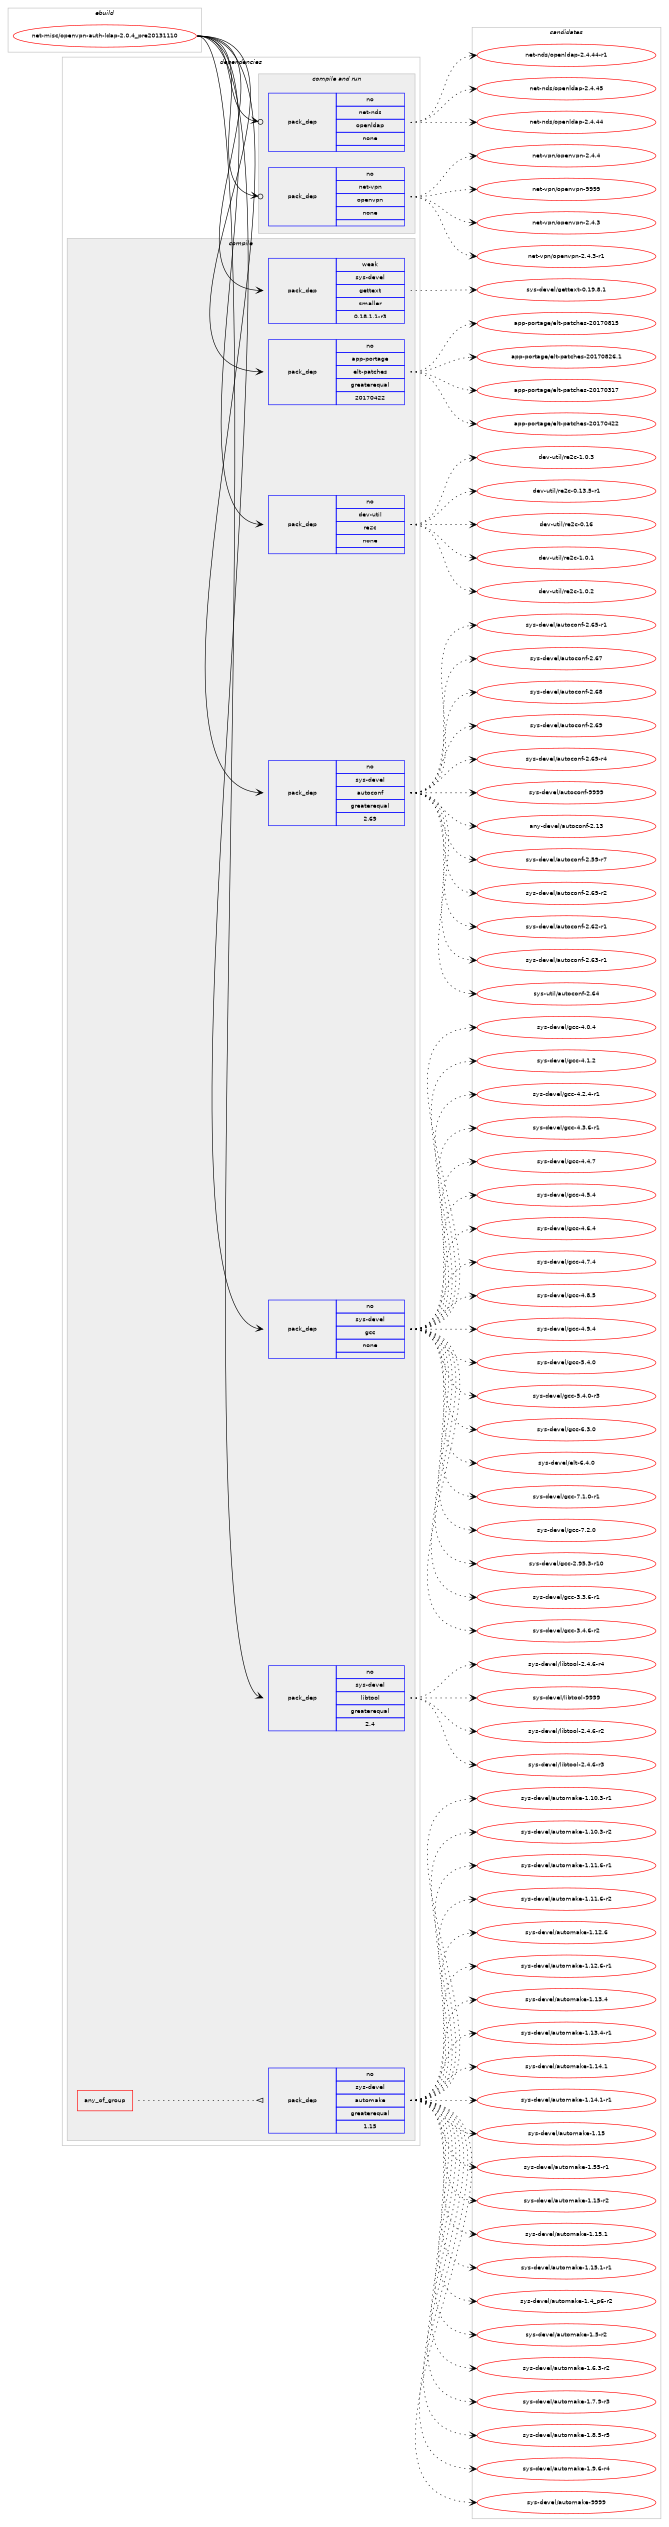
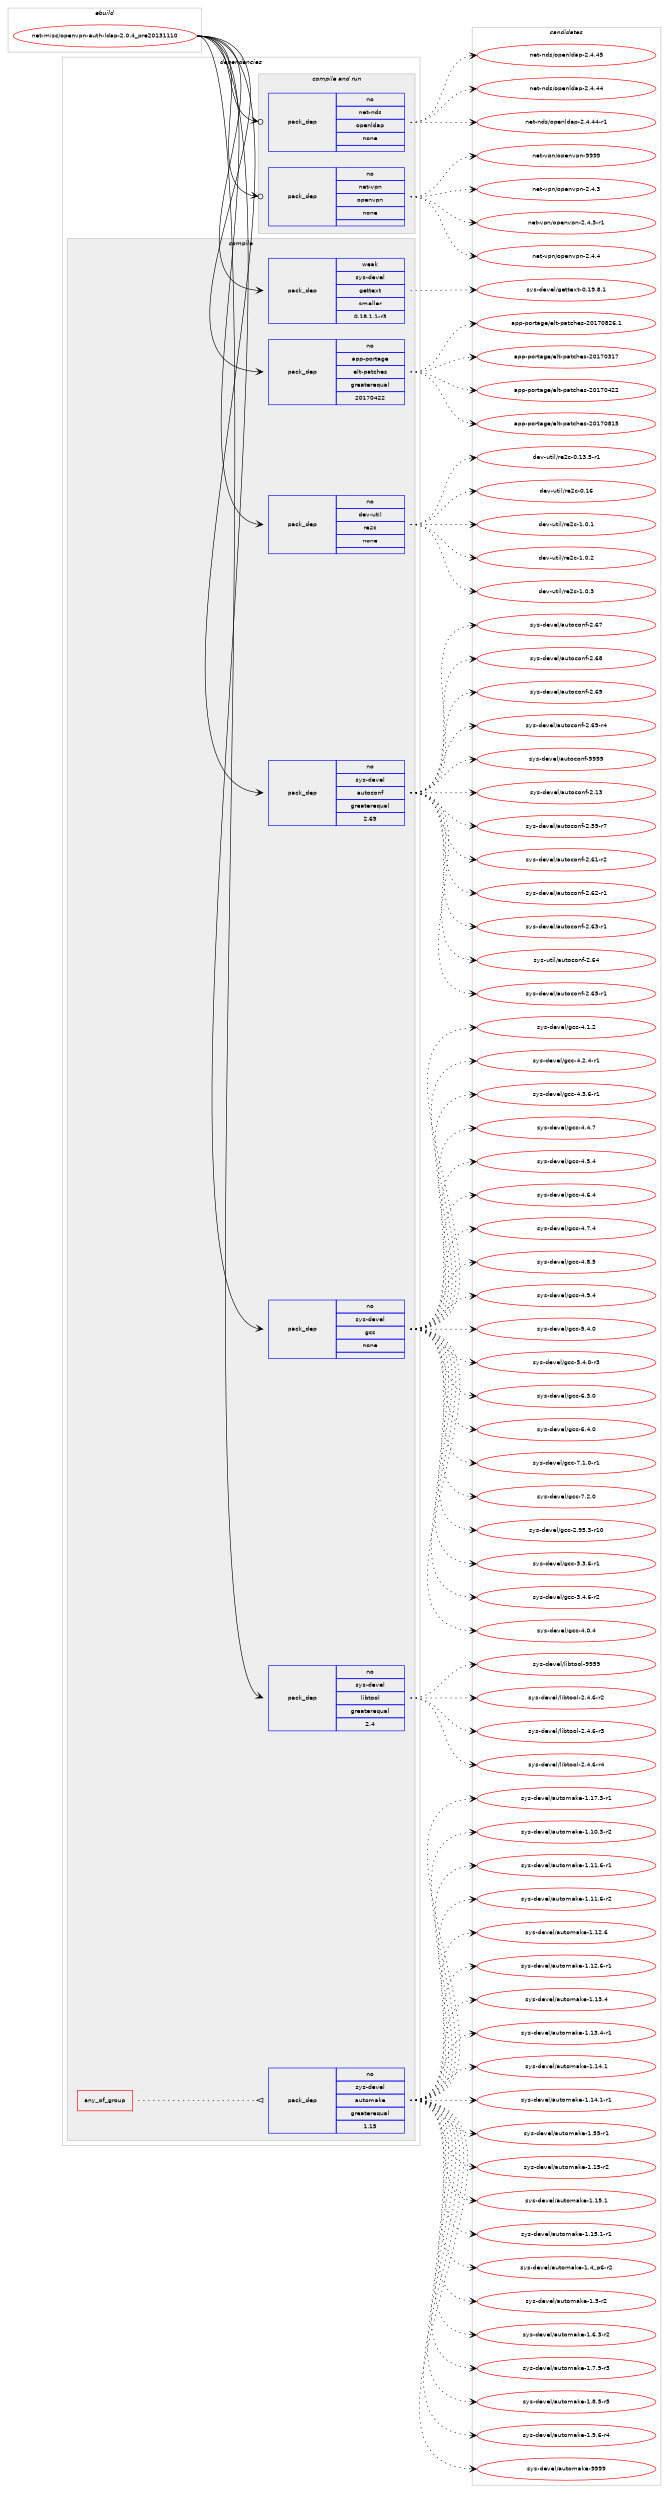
  digraph {
    compound=true
    concentrate=true
    fontname=Helvetica
    fontsize=10
    newrank=true
    rankdir=LR
    ranksep=1.5
    node [color=red fontname=Helvetica fontsize=10]
    edge [arrowhead=vee headport=w style=dotted tailport=e weight=100]
    n1 [label="net-misc/openvpn-auth-ldap-2.0.4_pre20131110" width=4]
    n2 [color=blue label=<<TABLE BORDER="0" CELLBORDER="1" CELLSPACING="0" CELLPADDING="4" WIDTH="220"><TR><TD ROWSPAN="6" CELLPADDING="30">pack_dep</TD></TR><TR><TD WIDTH="110">no</TD></TR><TR><TD>sys-devel</TD></TR><TR><TD>automake</TD></TR><TR><TD>greaterequal</TD></TR><TR><TD>1.15</TD></TR></TABLE>> shape=none]
    n3 [label=<<TABLE BORDER="0" CELLBORDER="1" CELLSPACING="0" CELLPADDING="4"><TR><TD CELLPADDING="10">any_of_group</TD></TR></TABLE>> shape=none]
    n4 [color=blue label=<<TABLE BORDER="0" CELLBORDER="1" CELLSPACING="0" CELLPADDING="4" WIDTH="220"><TR><TD ROWSPAN="6" CELLPADDING="30">pack_dep</TD></TR><TR><TD WIDTH="110">no</TD></TR><TR><TD>app-portage</TD></TR><TR><TD>elt-patches</TD></TR><TR><TD>greaterequal</TD></TR><TR><TD>20170422</TD></TR></TABLE>> shape=none]
    n5 [color=blue label=<<TABLE BORDER="0" CELLBORDER="1" CELLSPACING="0" CELLPADDING="4" WIDTH="220"><TR><TD ROWSPAN="6" CELLPADDING="30">pack_dep</TD></TR><TR><TD WIDTH="110">no</TD></TR><TR><TD>dev-util</TD></TR><TR><TD>re2c</TD></TR><TR><TD>none</TD></TR><TR><TD></TD></TR></TABLE>> shape=none]
    n6 [color=blue label=<<TABLE BORDER="0" CELLBORDER="1" CELLSPACING="0" CELLPADDING="4" WIDTH="220"><TR><TD ROWSPAN="6" CELLPADDING="30">pack_dep</TD></TR><TR><TD WIDTH="110">no</TD></TR><TR><TD>sys-devel</TD></TR><TR><TD>autoconf</TD></TR><TR><TD>greaterequal</TD></TR><TR><TD>2.69</TD></TR></TABLE>> shape=none]
    n7 [color=blue label=<<TABLE BORDER="0" CELLBORDER="1" CELLSPACING="0" CELLPADDING="4" WIDTH="220"><TR><TD ROWSPAN="6" CELLPADDING="30">pack_dep</TD></TR><TR><TD WIDTH="110">no</TD></TR><TR><TD>sys-devel</TD></TR><TR><TD>gcc</TD></TR><TR><TD>none</TD></TR><TR><TD></TD></TR></TABLE>> shape=none]
    n8 [color=blue label=<<TABLE BORDER="0" CELLBORDER="1" CELLSPACING="0" CELLPADDING="4" WIDTH="220"><TR><TD ROWSPAN="6" CELLPADDING="30">pack_dep</TD></TR><TR><TD WIDTH="110">no</TD></TR><TR><TD>sys-devel</TD></TR><TR><TD>libtool</TD></TR><TR><TD>greaterequal</TD></TR><TR><TD>2.4</TD></TR></TABLE>> shape=none]
    n9 [color=blue label=<<TABLE BORDER="0" CELLBORDER="1" CELLSPACING="0" CELLPADDING="4" WIDTH="220"><TR><TD ROWSPAN="6" CELLPADDING="30">pack_dep</TD></TR><TR><TD WIDTH="110">weak</TD></TR><TR><TD>sys-devel</TD></TR><TR><TD>gettext</TD></TR><TR><TD>smaller</TD></TR><TR><TD>0.18.1.1-r3</TD></TR></TABLE>> shape=none]
    n10 [color=blue label=<<TABLE BORDER="0" CELLBORDER="1" CELLSPACING="0" CELLPADDING="4" WIDTH="220"><TR><TD ROWSPAN="6" CELLPADDING="30">pack_dep</TD></TR><TR><TD WIDTH="110">no</TD></TR><TR><TD>net-nds</TD></TR><TR><TD>openldap</TD></TR><TR><TD>none</TD></TR><TR><TD></TD></TR></TABLE>> shape=none]
    n11 [color=blue label=<<TABLE BORDER="0" CELLBORDER="1" CELLSPACING="0" CELLPADDING="4" WIDTH="220"><TR><TD ROWSPAN="6" CELLPADDING="30">pack_dep</TD></TR><TR><TD WIDTH="110">no</TD></TR><TR><TD>net-vpn</TD></TR><TR><TD>openvpn</TD></TR><TR><TD>none</TD></TR><TR><TD></TD></TR></TABLE>> shape=none]
-   n12 [label="sys-devel/automake-1.10.3-r1" width=4]
+   n12 [label="sys-devel/automake-1.17.3-r1" width=4]
    n13 [label="sys-devel/automake-1.10.3-r2" width=4]
    n14 [label="sys-devel/automake-1.11.6-r1" width=4]
    n15 [label="sys-devel/automake-1.11.6-r2" width=4]
    n16 [label="sys-devel/automake-1.12.6" width=4]
    n17 [label="sys-devel/automake-1.12.6-r1" width=4]
    n18 [label="sys-devel/automake-1.13.4" width=4]
    n19 [label="sys-devel/automake-1.13.4-r1" width=4]
    n20 [label="sys-devel/automake-1.14.1" width=4]
    n21 [label="sys-devel/automake-1.14.1-r1" width=4]
-   n22 [label="sys-devel/automake-1.15" width=4]
    n23 [label="sys-devel/automake-1.55-r1" width=4]
    n24 [label="sys-devel/automake-1.15-r2" width=4]
    n25 [label="sys-devel/automake-1.15.1" width=4]
    n26 [label="sys-devel/automake-1.15.1-r1" width=4]
    n27 [label="sys-devel/automake-1.4_p6-r2" width=4]
    n28 [label="sys-devel/automake-1.5-r2" width=4]
    n29 [label="sys-devel/automake-1.6.3-r2" width=4]
    n30 [label="sys-devel/automake-1.7.9-r3" width=4]
    n31 [label="sys-devel/automake-1.8.5-r5" width=4]
    n32 [label="sys-devel/automake-1.9.6-r4" width=4]
    n33 [label="sys-devel/automake-9999" width=4]
    n34 [label="app-portage/elt-patches-20170317" width=4]
    n35 [label="app-portage/elt-patches-20170422" width=4]
    n36 [label="app-portage/elt-patches-20170815" width=4]
    n37 [label="app-portage/elt-patches-20170826.1" width=4]
    n38 [label="dev-util/re2c-0.13.5-r1" width=4]
    n39 [label="dev-util/re2c-0.16" width=4]
    n40 [label="dev-util/re2c-1.0.1" width=4]
    n41 [label="dev-util/re2c-1.0.2" width=4]
    n42 [label="dev-util/re2c-1.0.3" width=4]
    n43 [label="sys-devel/gcc-2.95.3-r10" width=4]
    n44 [label="sys-devel/gcc-3.3.6-r1" width=4]
    n45 [label="sys-devel/gcc-3.4.6-r2" width=4]
    n46 [label="sys-devel/gcc-4.0.4" width=4]
    n47 [label="sys-devel/gcc-4.1.2" width=4]
    n48 [label="sys-devel/gcc-4.2.4-r1" width=4]
    n49 [label="sys-devel/gcc-4.3.6-r1" width=4]
    n50 [label="sys-devel/gcc-4.4.7" width=4]
    n51 [label="sys-devel/gcc-4.5.4" width=4]
    n52 [label="sys-devel/gcc-4.6.4" width=4]
    n53 [label="sys-devel/gcc-4.7.4" width=4]
    n54 [label="sys-devel/gcc-4.8.5" width=4]
    n55 [label="sys-devel/gcc-4.9.4" width=4]
    n56 [label="sys-devel/gcc-5.4.0" width=4]
    n57 [label="sys-devel/gcc-5.4.0-r3" width=4]
    n58 [label="sys-devel/gcc-6.3.0" width=4]
-   n59 [label="sys-devel/elt-6.4.0" width=4]
+   n59 [label="sys-devel/gcc-6.4.0" width=4]
    n60 [label="sys-devel/gcc-7.1.0-r1" width=4]
    n61 [label="sys-devel/gcc-7.2.0" width=4]
-   n62 [label="any-devel/autoconf-2.13" width=4]
+   n62 [label="sys-devel/autoconf-2.13" width=4]
    n63 [label="sys-devel/autoconf-2.59-r7" width=4]
-   n64 [label="sys-devel/autoconf-2.69-r2" width=4]
+   n64 [label="sys-devel/autoconf-2.61-r2" width=4]
    n65 [label="sys-devel/autoconf-2.62-r1" width=4]
    n66 [label="sys-devel/autoconf-2.63-r1" width=4]
    n67 [label="sys-util/autoconf-2.64" width=4]
    n68 [label="sys-devel/autoconf-2.65-r1" width=4]
    n69 [label="sys-devel/autoconf-2.67" width=4]
    n70 [label="sys-devel/autoconf-2.68" width=4]
    n71 [label="sys-devel/autoconf-2.69" width=4]
    n72 [label="sys-devel/autoconf-2.69-r4" width=4]
    n73 [label="sys-devel/autoconf-9999" width=4]
    n74 [label="sys-devel/libtool-2.4.6-r2" width=4]
    n75 [label="sys-devel/libtool-2.4.6-r3" width=4]
    n76 [label="sys-devel/libtool-2.4.6-r4" width=4]
    n77 [label="sys-devel/libtool-9999" width=4]
    n78 [label="sys-devel/gettext-0.19.8.1" width=4]
    n79 [label="net-nds/openldap-2.4.44" width=4]
    n80 [label="net-nds/openldap-2.4.44-r1" width=4]
    n81 [label="net-nds/openldap-2.4.45" width=4]
    n82 [label="net-vpn/openvpn-2.4.3" width=4]
    n83 [label="net-vpn/openvpn-2.4.3-r1" width=4]
    n84 [label="net-vpn/openvpn-2.4.4" width=4]
    n85 [label="net-vpn/openvpn-9999" width=4]
    subgraph cluster_1 {
      color=gray
      label=<<i>ebuild</i>>
      rank=same
      n1
    }
    subgraph cluster_2 {
      color=gray
      label=<<i>dependencies</i>>
      subgraph cluster_3 {
        color=gray
        fillcolor="#eeeeee"
        label=<<i>compile</i>>
        style=filled
        subgraph sub_4 {
          color=gray
          fillcolor="#eeeeee"
          label=<<i>compile</i>>
          style=filled
          n3
          subgraph sub_5 {
            color=gray
            fillcolor="#eeeeee"
            label=<<i>compile</i>>
            style=filled
            n2
          }
        }
        subgraph sub_6 {
          color=gray
          fillcolor="#eeeeee"
          label=<<i>compile</i>>
          style=filled
          n4
        }
        subgraph sub_7 {
          color=gray
          fillcolor="#eeeeee"
          label=<<i>compile</i>>
          style=filled
          n5
        }
        subgraph sub_8 {
          color=gray
          fillcolor="#eeeeee"
          label=<<i>compile</i>>
          style=filled
          n6
        }
        subgraph sub_9 {
          color=gray
          fillcolor="#eeeeee"
          label=<<i>compile</i>>
          style=filled
          n7
        }
        subgraph sub_10 {
          color=gray
          fillcolor="#eeeeee"
          label=<<i>compile</i>>
          style=filled
          n8
        }
        subgraph sub_11 {
          color=gray
          fillcolor="#eeeeee"
          label=<<i>compile</i>>
          style=filled
          n9
        }
      }
      subgraph cluster_12 {
        color=gray
        fillcolor="#eeeeee"
        label=<<i>compile and run</i>>
        style=filled
        subgraph sub_13 {
          color=gray
          fillcolor="#eeeeee"
          label=<<i>compile and run</i>>
          style=filled
          n10
        }
        subgraph sub_14 {
          color=gray
          fillcolor="#eeeeee"
          label=<<i>compile and run</i>>
          style=filled
          n11
        }
      }
      subgraph cluster_15 {
        color=gray
        fillcolor="#eeeeee"
        label=<<i>run</i>>
        style=filled
      }
    }
    subgraph cluster_16 {
      color=gray
      label=<<i>candidates</i>>
      rank=same
      subgraph sub_17 {
        color=black
        label=<<i>candidates</i>>
        nodesep=1
        rank=same
        n12
        n13
        n14
        n15
        n16
        n17
        n18
        n19
        n20
        n21
-       n22
        n23
        n24
        n25
        n26
        n27
        n28
        n29
        n30
        n31
        n32
        n33
      }
      subgraph sub_18 {
        color=black
        label=<<i>candidates</i>>
        nodesep=1
        rank=same
        n34
        n35
        n36
        n37
      }
      subgraph sub_19 {
        color=black
        label=<<i>candidates</i>>
        nodesep=1
        rank=same
        n38
        n39
        n40
        n41
        n42
      }
      subgraph sub_20 {
        color=black
        label=<<i>candidates</i>>
        nodesep=1
        rank=same
        n43
        n44
        n45
        n46
        n47
        n48
        n49
        n50
        n51
        n52
        n53
        n54
        n55
        n56
        n57
        n58
        n59
        n60
        n61
      }
      subgraph sub_21 {
        color=black
        label=<<i>candidates</i>>
        nodesep=1
        rank=same
        n62
        n63
        n64
        n65
        n66
        n67
        n68
        n69
        n70
        n71
        n72
        n73
      }
      subgraph sub_22 {
        color=black
        label=<<i>candidates</i>>
        nodesep=1
        rank=same
        n74
        n75
        n76
        n77
      }
      subgraph sub_23 {
        color=black
        label=<<i>candidates</i>>
        nodesep=1
        rank=same
        n78
      }
      subgraph sub_24 {
        color=black
        label=<<i>candidates</i>>
        nodesep=1
        rank=same
        n79
        n80
        n81
      }
      subgraph sub_25 {
        color=black
        label=<<i>candidates</i>>
        nodesep=1
        rank=same
        n82
        n83
        n84
        n85
      }
    }
    n1 -> n4 [style=solid weight=20]
    n1 -> n5 [style=solid weight=20]
    n1 -> n6 [style=solid weight=20]
    n1 -> n7 [style=solid weight=20]
    n1 -> n8 [style=solid weight=20]
    n1 -> n9 [style=solid weight=20]
    n1 -> n10 [arrowhead=odotvee style=solid weight=20]
    n1 -> n11 [arrowhead=odotvee style=solid weight=20]
    n2 -> n12
    n2 -> n13
    n2 -> n14
    n2 -> n15
    n2 -> n16
    n2 -> n17
    n2 -> n18
    n2 -> n19
    n2 -> n20
    n2 -> n21
-   n2 -> n22
    n2 -> n23
    n2 -> n24
    n2 -> n25
    n2 -> n26
    n2 -> n27
    n2 -> n28
    n2 -> n29
    n2 -> n30
    n2 -> n31
    n2 -> n32
    n2 -> n33
    n3 -> n2 [arrowhead=oinv weight=20]
    n4 -> n34
    n4 -> n35
    n4 -> n36
    n4 -> n37
    n5 -> n38
    n5 -> n39
    n5 -> n40
    n5 -> n41
    n5 -> n42
    n6 -> n62
    n6 -> n63
    n6 -> n64
    n6 -> n65
    n6 -> n66
    n6 -> n67
    n6 -> n68
    n6 -> n69
    n6 -> n70
    n6 -> n71
    n6 -> n72
    n6 -> n73
    n7 -> n43
    n7 -> n44
    n7 -> n45
    n7 -> n46
    n7 -> n47
    n7 -> n48
    n7 -> n49
    n7 -> n50
    n7 -> n51
    n7 -> n52
    n7 -> n53
    n7 -> n54
    n7 -> n55
    n7 -> n56
    n7 -> n57
    n7 -> n58
    n7 -> n59
    n7 -> n60
    n7 -> n61
    n8 -> n74
    n8 -> n75
    n8 -> n76
    n8 -> n77
    n9 -> n78
    n10 -> n79
    n10 -> n80
    n10 -> n81
    n11 -> n82
    n11 -> n83
    n11 -> n84
    n11 -> n85
  }
